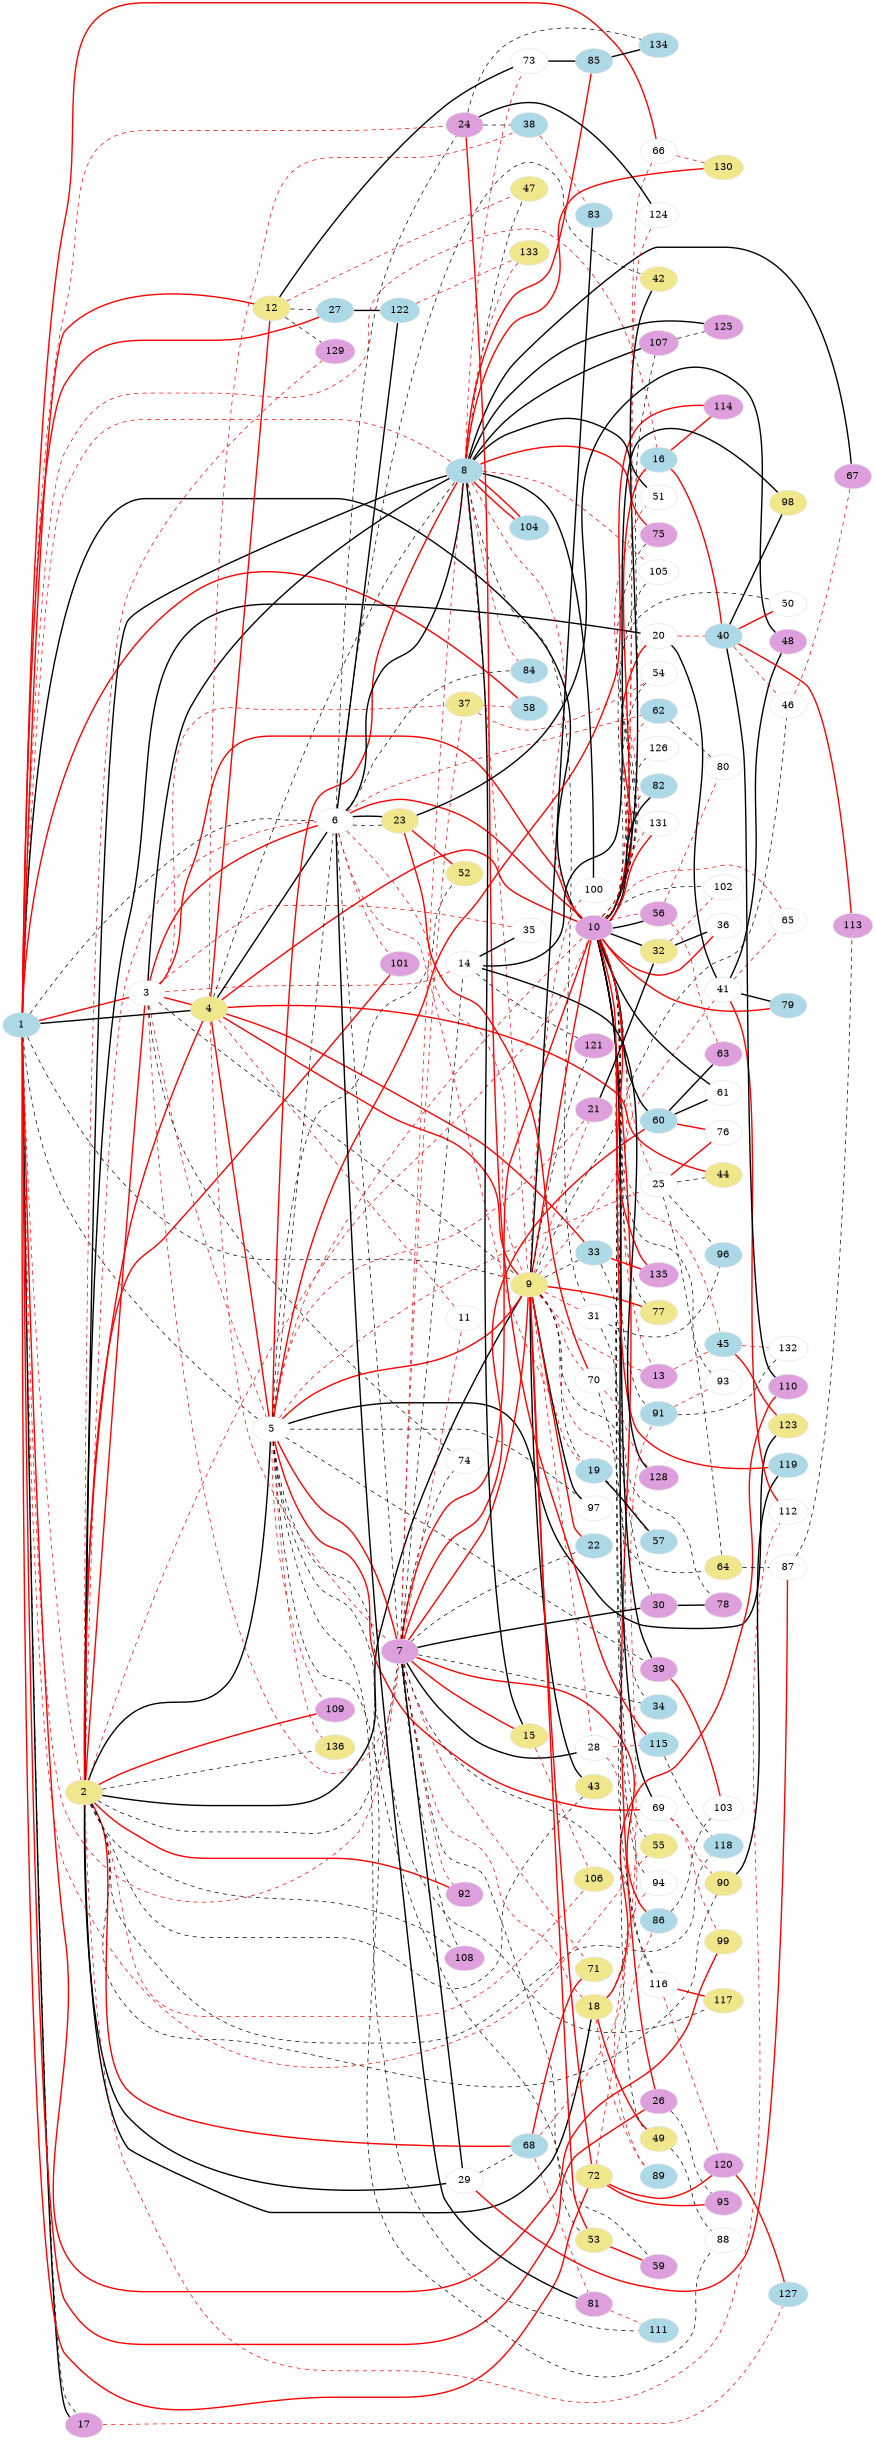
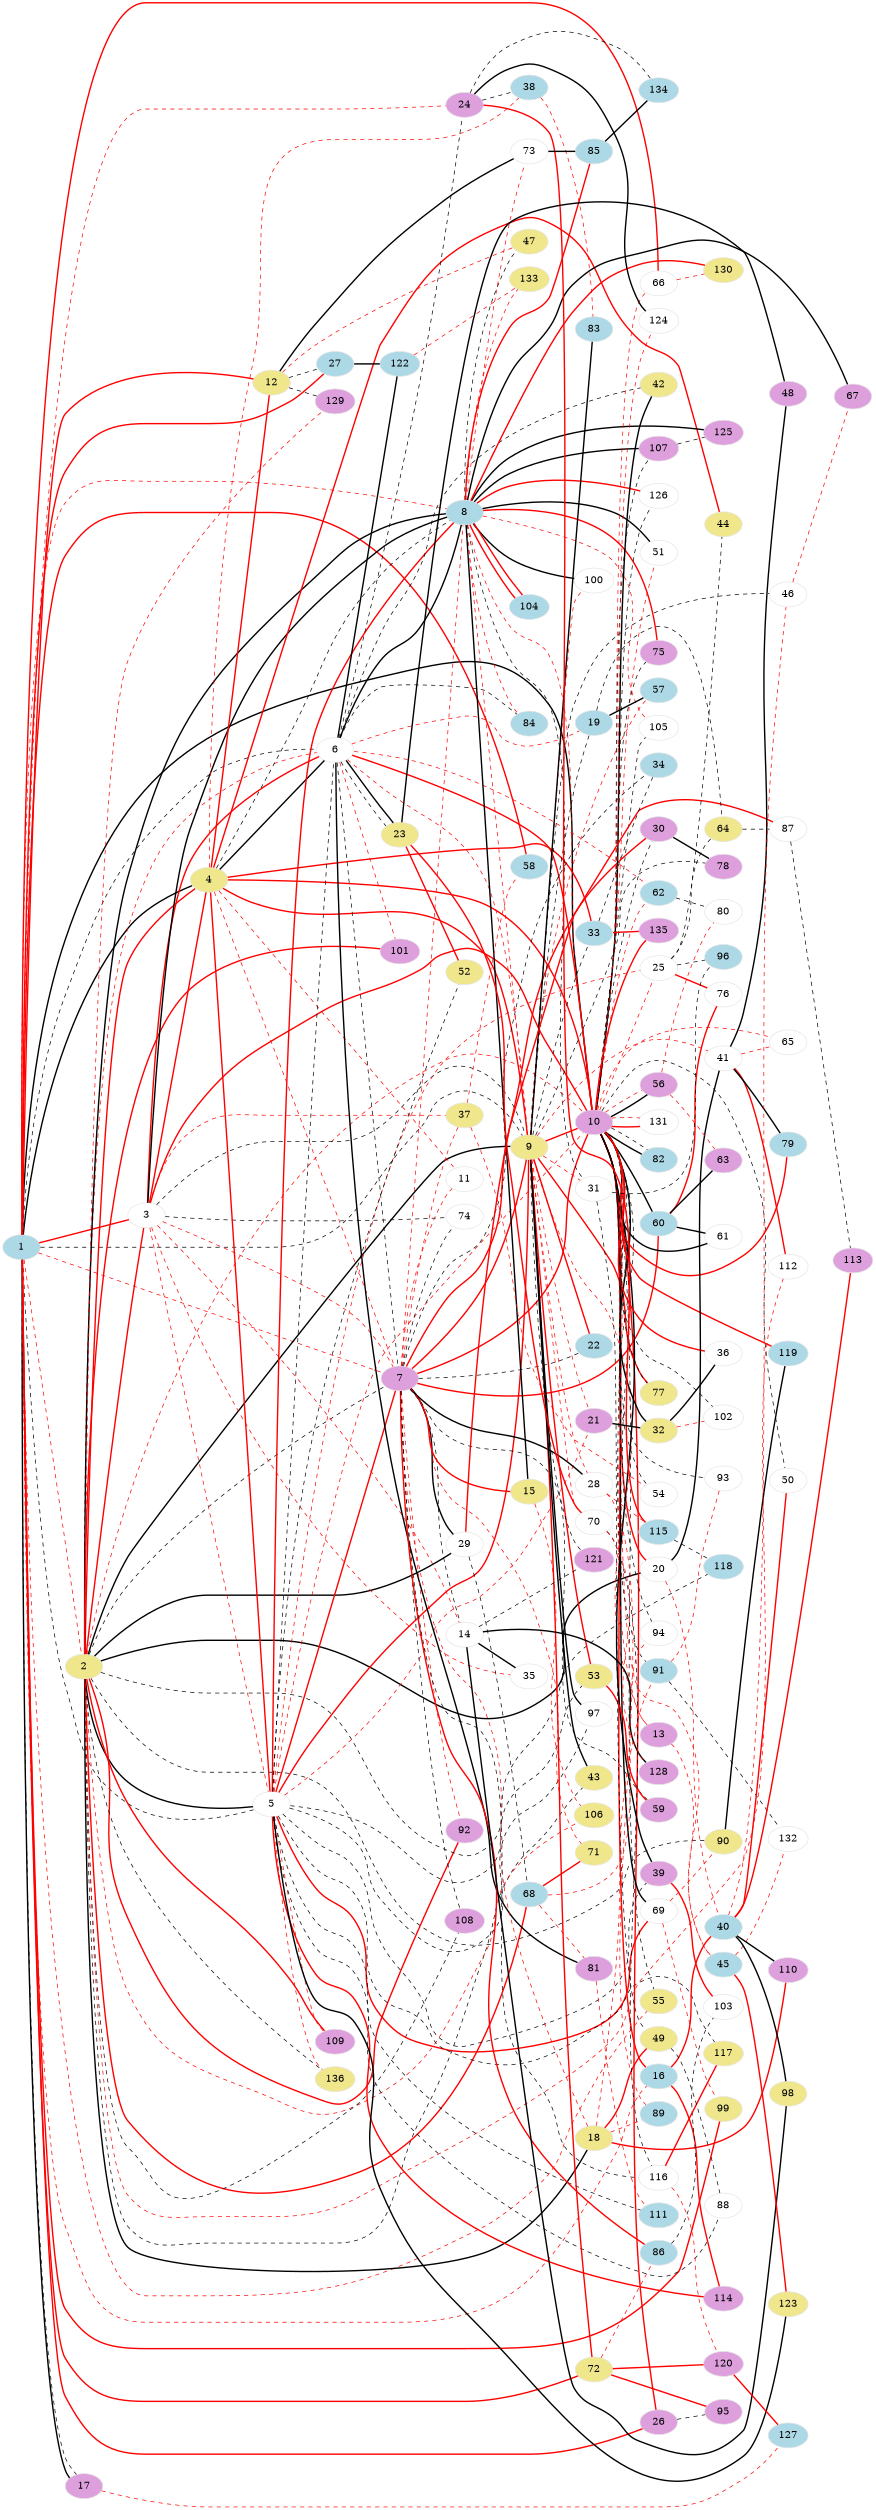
  graph {
    rankdir=LR
    node [color=gray90 fillcolor=white style=filled]
    edge [color=red style=dashed]
    1 [fillcolor=lightblue]
    2 [fillcolor=khaki]
    3
    4 [fillcolor=khaki]
    5
    6
    7 [fillcolor=plum]
    8 [fillcolor=lightblue]
    9 [fillcolor=khaki]
    10 [fillcolor=plum]
    12 [fillcolor=khaki]
    16 [fillcolor=lightblue]
    17 [fillcolor=plum]
    24 [fillcolor=plum]
    26 [fillcolor=plum]
    27 [fillcolor=lightblue]
    55 [fillcolor=khaki]
    58 [fillcolor=lightblue]
    66
    72 [fillcolor=khaki]
    99 [fillcolor=khaki]
    18 [fillcolor=khaki]
    20
    29
    43 [fillcolor=khaki]
    68 [fillcolor=lightblue]
    90 [fillcolor=khaki]
    92 [fillcolor=plum]
    101 [fillcolor=plum]
    106 [fillcolor=khaki]
    108 [fillcolor=plum]
    109 [fillcolor=plum]
    112
    118 [fillcolor=lightblue]
    129 [fillcolor=plum]
    136 [fillcolor=khaki]
    14
    35
    37 [fillcolor=khaki]
    74
    11
    33 [fillcolor=lightblue]
    38 [fillcolor=lightblue]
    44 [fillcolor=khaki]
    21 [fillcolor=plum]
    25
    39 [fillcolor=plum]
    52 [fillcolor=khaki]
    53 [fillcolor=khaki]
    69
    88
    97
    111 [fillcolor=lightblue]
    114 [fillcolor=plum]
    117 [fillcolor=khaki]
    123 [fillcolor=khaki]
    19 [fillcolor=lightblue]
    23 [fillcolor=khaki]
    42 [fillcolor=khaki]
    62 [fillcolor=lightblue]
    81 [fillcolor=plum]
    84 [fillcolor=lightblue]
    122 [fillcolor=lightblue]
    15 [fillcolor=khaki]
    22 [fillcolor=lightblue]
    28
    30 [fillcolor=plum]
    34 [fillcolor=lightblue]
    59 [fillcolor=plum]
    60 [fillcolor=lightblue]
    71 [fillcolor=khaki]
    86 [fillcolor=lightblue]
    116
    31
    47 [fillcolor=khaki]
    51
    67 [fillcolor=plum]
    73
    75 [fillcolor=plum]
    85 [fillcolor=lightblue]
    100
    104 [fillcolor=lightblue]
    105
    107 [fillcolor=plum]
    125 [fillcolor=plum]
    126
    130 [fillcolor=khaki]
    133 [fillcolor=khaki]
    13 [fillcolor=plum]
    41
    46
    57 [fillcolor=lightblue]
    70
    77 [fillcolor=khaki]
    78 [fillcolor=plum]
    83 [fillcolor=lightblue]
    121 [fillcolor=plum]
    32 [fillcolor=khaki]
    36
    45 [fillcolor=lightblue]
    50
    54
    56 [fillcolor=plum]
    61
    65
    79 [fillcolor=lightblue]
    82 [fillcolor=lightblue]
    91 [fillcolor=lightblue]
    93
    94
    102
    119 [fillcolor=lightblue]
    124
    131
    135 [fillcolor=plum]
    40 [fillcolor=lightblue]
    127 [fillcolor=lightblue]
    115 [fillcolor=lightblue]
    134 [fillcolor=lightblue]
    95 [fillcolor=plum]
    120 [fillcolor=plum]
    49 [fillcolor=khaki]
    89 [fillcolor=lightblue]
    110 [fillcolor=plum]
    87
    98 [fillcolor=khaki]
    128 [fillcolor=plum]
    64 [fillcolor=khaki]
    76
    96 [fillcolor=lightblue]
    103
    48 [fillcolor=plum]
    80
    63 [fillcolor=plum]
    132
    113 [fillcolor=plum]
    1 -- 2
    1 -- 3 [style=bold]
    1 -- 4 [color=black style=bold]
    1 -- 5 [color=black]
    1 -- 6 [color=black]
    1 -- 7
    1 -- 8
    1 -- 9 [color=black]
    1 -- 10 [color=black style=bold]
    1 -- 12 [style=bold]
    1 -- 16
    1 -- 17 [color=black style=bold]
    1 -- 17 [color=black]
    1 -- 24
    1 -- 26 [style=bold]
    1 -- 27 [style=bold]
    1 -- 55
    1 -- 58 [style=bold]
    1 -- 66 [style=bold]
    1 -- 72 [style=bold]
    1 -- 99 [style=bold]
    2 -- 3 [style=bold]
    2 -- 4 [style=bold]
    2 -- 5 [color=black style=bold]
    2 -- 6
    2 -- 7 [color=black]
    2 -- 8 [color=black style=bold]
    2 -- 9 [color=black style=bold]
    2 -- 10
    2 -- 18 [color=black style=bold]
    2 -- 20 [color=black style=bold]
    2 -- 29 [color=black style=bold]
    2 -- 43 [color=black]
    2 -- 68 [style=bold]
    2 -- 90 [color=black]
    2 -- 92 [style=bold]
    2 -- 101 [style=bold]
    2 -- 106
    2 -- 108 [color=black]
    2 -- 109 [style=bold]
    2 -- 112
    2 -- 118 [color=black]
    2 -- 129
    2 -- 136 [color=black]
    3 -- 4 [style=bold]
    3 -- 5
    3 -- 6 [style=bold]
    3 -- 7
    3 -- 8 [color=black style=bold]
    3 -- 9 [color=black]
    3 -- 10 [style=bold]
    3 -- 14
    3 -- 35
    3 -- 37
    3 -- 74 [color=black]
    4 -- 5 [style=bold]
    4 -- 6 [color=black style=bold]
    4 -- 7
    4 -- 8 [color=black]
    4 -- 9 [style=bold]
    4 -- 10 [style=bold]
    4 -- 12 [style=bold]
    4 -- 11
    4 -- 33 [style=bold]
    4 -- 38
    4 -- 44 [style=bold]
    5 -- 6 [color=black]
    5 -- 7 [style=bold]
    5 -- 8 [style=bold]
    5 -- 9 [style=bold]
    5 -- 10
    5 -- 109
    5 -- 136
    5 -- 21
    5 -- 25
    5 -- 39 [color=black]
    5 -- 52 [color=black]
    5 -- 53 [color=black]
    5 -- 69 [style=bold]
    5 -- 88 [color=black]
    5 -- 97 [color=black]
    5 -- 111 [color=black]
    5 -- 114 [style=bold]
    5 -- 117 [color=black]
    5 -- 123 [color=black style=bold]
    6 -- 7 [color=black]
    6 -- 8 [color=black style=bold]
    6 -- 9
    6 -- 10 [style=bold]
    6 -- 24 [color=black]
    6 -- 101
    6 -- 19
    6 -- 23 [color=black]
    6 -- 23 [color=black style=bold]
    6 -- 42 [color=black]
    6 -- 62
    6 -- 81 [color=black style=bold]
    6 -- 84 [color=black]
    6 -- 122 [color=black style=bold]
    7 -- 8
    7 -- 9 [style=bold]
    7 -- 10 [style=bold]
    7 -- 18
    7 -- 29 [color=black style=bold]
    7 -- 92
    7 -- 108 [color=black]
    7 -- 14 [color=black]
    7 -- 37
    7 -- 74 [color=black]
    7 -- 11
    7 -- 15 [style=bold]
    7 -- 22 [color=black]
    7 -- 28 [color=black style=bold]
-   7 -- 30 [color=black style=bold]
+   7 -- 30 [style=bold]
    7 -- 34 [color=black]
    7 -- 59 [color=black]
    7 -- 60 [style=bold]
    7 -- 71
    7 -- 86 [style=bold]
    7 -- 116 [color=black]
    8 -- 9
    8 -- 10
    8 -- 84
    8 -- 15 [color=black style=bold]
    8 -- 31 [color=black]
    8 -- 47 [color=black]
    8 -- 51 [color=black style=bold]
    8 -- 67 [color=black style=bold]
    8 -- 73
    8 -- 75 [style=bold]
    8 -- 85 [style=bold]
    8 -- 100 [color=black style=bold]
    8 -- 104 [style=bold]
    8 -- 104 [style=bold]
    8 -- 105
    8 -- 107 [color=black style=bold]
    8 -- 125 [color=black style=bold]
+   8 -- 126 [style=bold]
    8 -- 130 [style=bold]
    8 -- 133
    9 -- 10 [style=bold]
    9 -- 72 [style=bold]
    9 -- 43 [color=black style=bold]
    9 -- 33 [color=black]
    9 -- 21
    9 -- 53 [style=bold]
    9 -- 97 [color=black style=bold]
    9 -- 19 [color=black]
    9 -- 22 [style=bold]
    9 -- 28
    9 -- 31
    9 -- 100
    9 -- 13
    9 -- 41
    9 -- 46 [color=black]
    9 -- 57
    9 -- 70
    9 -- 77 [style=bold]
    9 -- 78 [color=black]
    9 -- 83 [color=black style=bold]
    9 -- 121 [color=black]
    10 -- 16 [style=bold]
    10 -- 26 [style=bold]
    10 -- 55 [color=black]
    10 -- 66
    10 -- 20 [style=bold]
    10 -- 25
    10 -- 39 [color=black style=bold]
    10 -- 69 [color=black style=bold]
    10 -- 42 [color=black style=bold]
    10 -- 62
    10 -- 30 [color=black]
    10 -- 60 [color=black style=bold]
    10 -- 51
    10 -- 75 [color=black]
    10 -- 105 [color=black]
    10 -- 107 [color=black]
    10 -- 126 [color=black]
    10 -- 13
    10 -- 77 [color=black]
    10 -- 32 [color=black style=bold]
    10 -- 36 [style=bold]
    10 -- 45
    10 -- 50 [color=black]
    10 -- 54 [color=black]
    10 -- 56 [color=black style=bold]
    10 -- 56
    10 -- 61 [color=black style=bold]
    10 -- 65
    10 -- 79 [style=bold]
    10 -- 82 [color=black style=bold]
    10 -- 82 [color=black]
    10 -- 91 [color=black]
    10 -- 93 [color=black]
    10 -- 94 [color=black]
    10 -- 102 [color=black]
    10 -- 119 [style=bold]
    10 -- 124
    10 -- 131 [style=bold]
    10 -- 131
    10 -- 135 [style=bold]
    12 -- 27 [color=black]
    12 -- 129 [color=black]
    12 -- 47
    12 -- 73 [color=black style=bold]
    16 -- 114 [style=bold]
    16 -- 40 [style=bold]
    17 -- 127
    24 -- 38 [color=black]
    24 -- 124 [color=black style=bold]
    24 -- 115 [style=bold]
    24 -- 134 [color=black]
    26 -- 95 [color=black]
    27 -- 122 [color=black style=bold]
    66 -- 130
    72 -- 86
    72 -- 95 [style=bold]
    72 -- 120 [style=bold]
    18 -- 91
    18 -- 49 [style=bold]
    18 -- 89
    18 -- 110 [style=bold]
    20 -- 41 [color=black style=bold]
    20 -- 40
    29 -- 68 [color=black]
    29 -- 87 [style=bold]
    68 -- 81
    68 -- 71 [style=bold]
    68 -- 94
    90 -- 119 [color=black style=bold]
    14 -- 35 [color=black style=bold]
    14 -- 121 [color=black]
    14 -- 98 [color=black style=bold]
    14 -- 128 [color=black style=bold]
    37 -- 58
    37 -- 54
    33 -- 34 [color=black]
    33 -- 135 [style=bold]
    38 -- 83
    21 -- 32 [color=black style=bold]
    25 -- 44 [color=black]
    25 -- 64 [color=black]
    25 -- 76 [style=bold]
    25 -- 96 [color=black]
    39 -- 103 [style=bold]
    53 -- 59 [style=bold]
    69 -- 99
    69 -- 90
    19 -- 57 [color=black style=bold]
    19 -- 64 [color=black]
    23 -- 52 [style=bold]
    23 -- 70 [style=bold]
    23 -- 48 [color=black style=bold]
    62 -- 80 [color=black]
    81 -- 111
    122 -- 133
    15 -- 106
    28 -- 115
    28 -- 89
    30 -- 78 [color=black style=bold]
    60 -- 61 [color=black style=bold]
    60 -- 76 [style=bold]
    60 -- 63 [color=black style=bold]
    86 -- 103 [color=black]
    116 -- 117 [style=bold]
    116 -- 120
    31 -- 49 [color=black]
    31 -- 96 [color=black]
    73 -- 85 [color=black style=bold]
    85 -- 134 [color=black style=bold]
    107 -- 125 [color=black]
    13 -- 45
    41 -- 112 [style=bold]
    41 -- 65
    41 -- 79 [color=black style=bold]
    41 -- 48 [color=black style=bold]
    46 -- 67
    70 -- 116 [color=black]
    70 -- 128
    32 -- 36 [color=black style=bold]
    32 -- 102
    45 -- 123 [style=bold]
    45 -- 132
    56 -- 80
    56 -- 63
    91 -- 93
    91 -- 132 [color=black]
    40 -- 46
    40 -- 50 [style=bold]
    40 -- 110 [color=black style=bold]
    40 -- 98 [color=black style=bold]
    40 -- 113 [style=bold]
    115 -- 118 [color=black]
    120 -- 127 [style=bold]
    49 -- 88 [color=black]
    87 -- 113 [color=black]
    64 -- 87 [color=black]
  }
